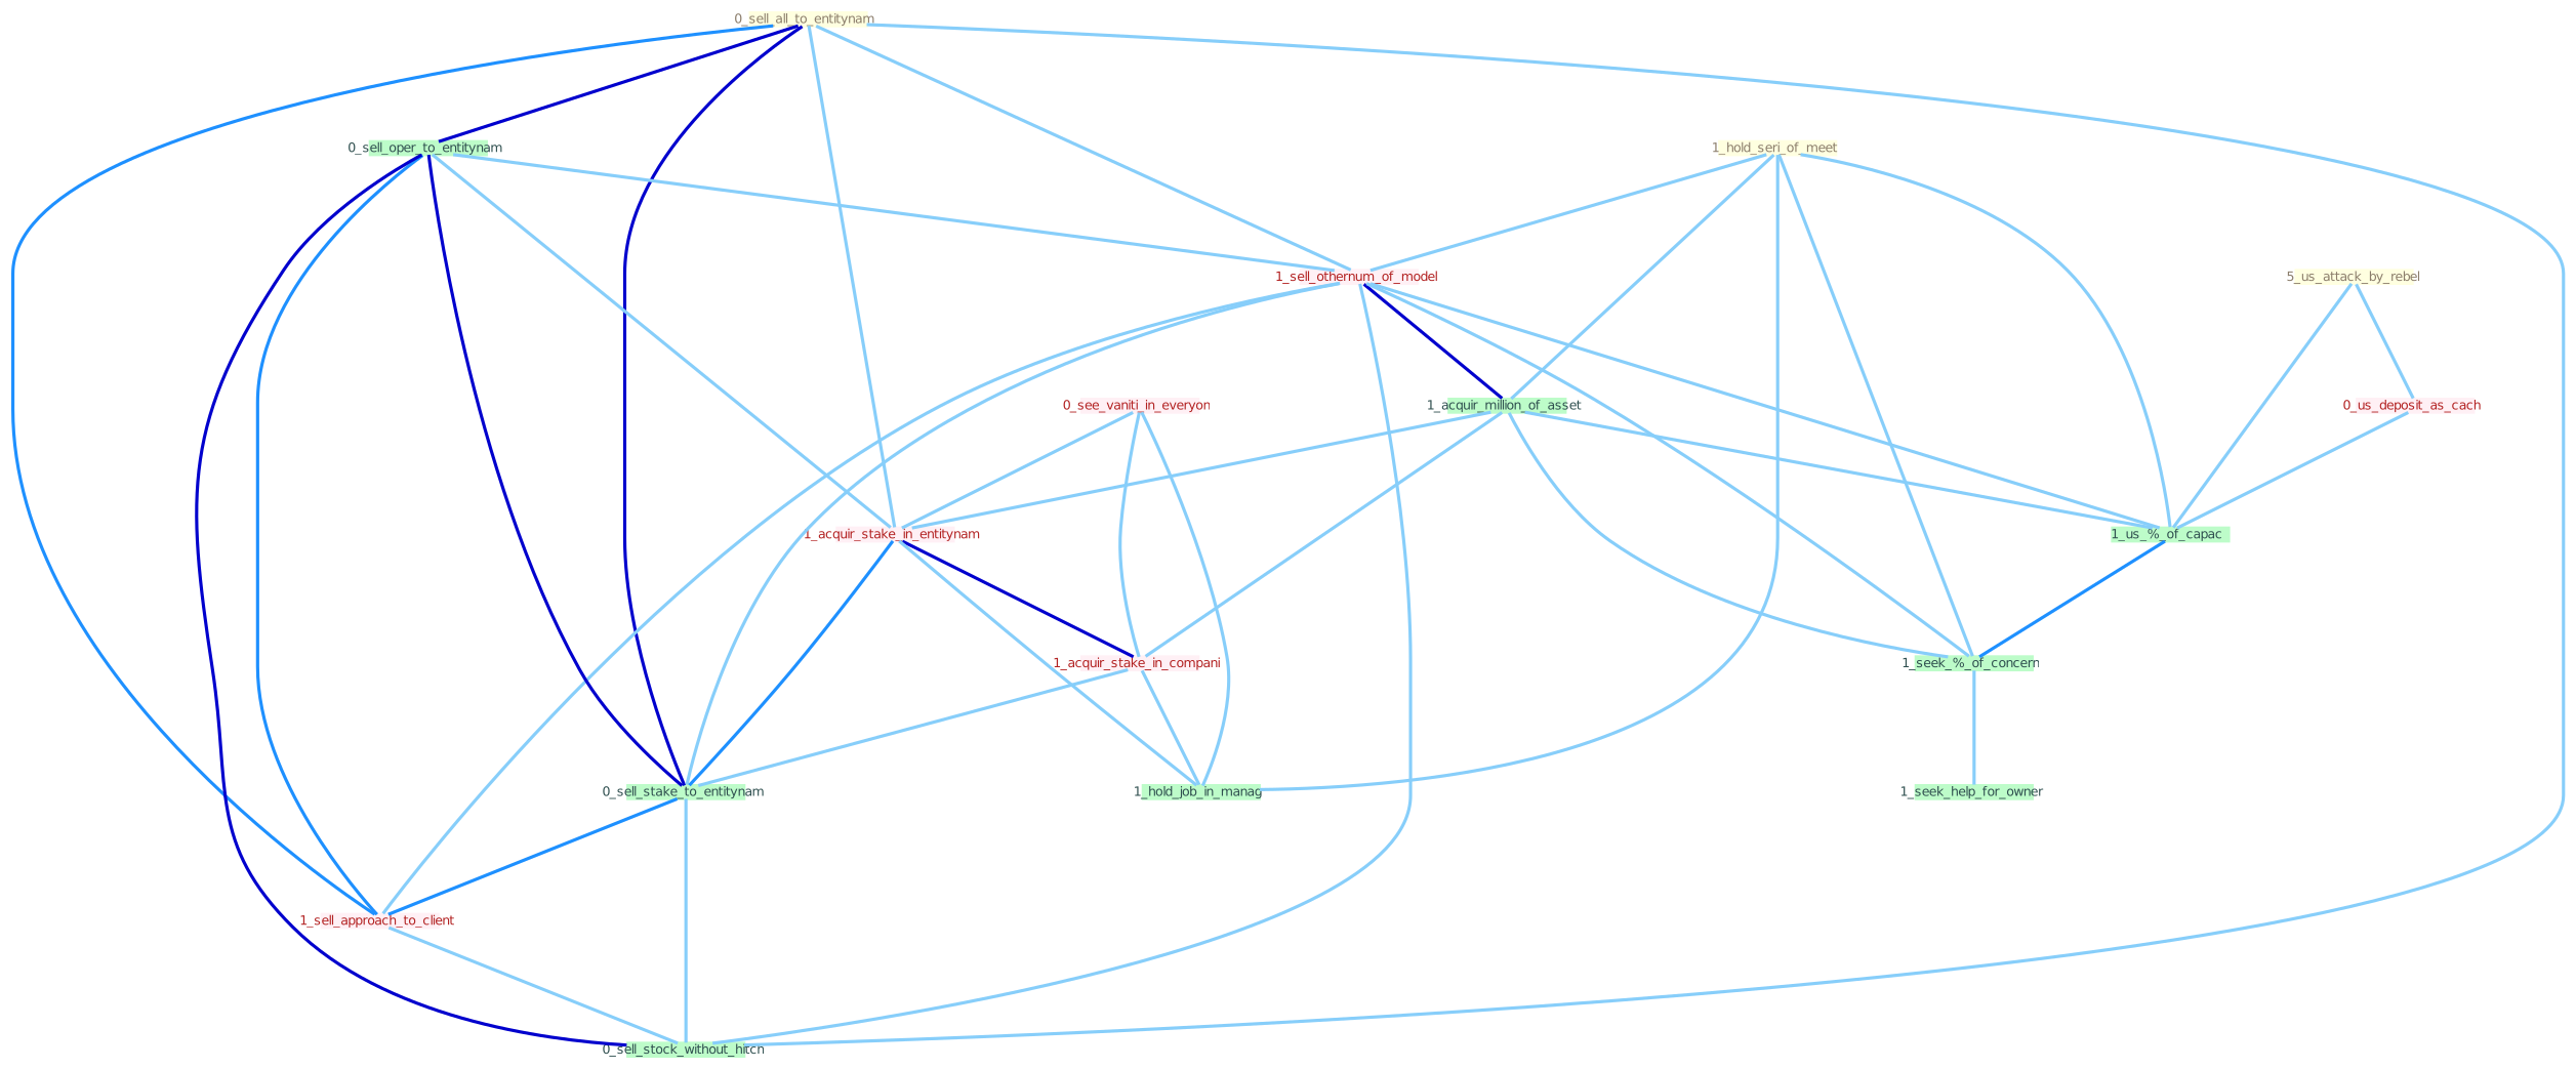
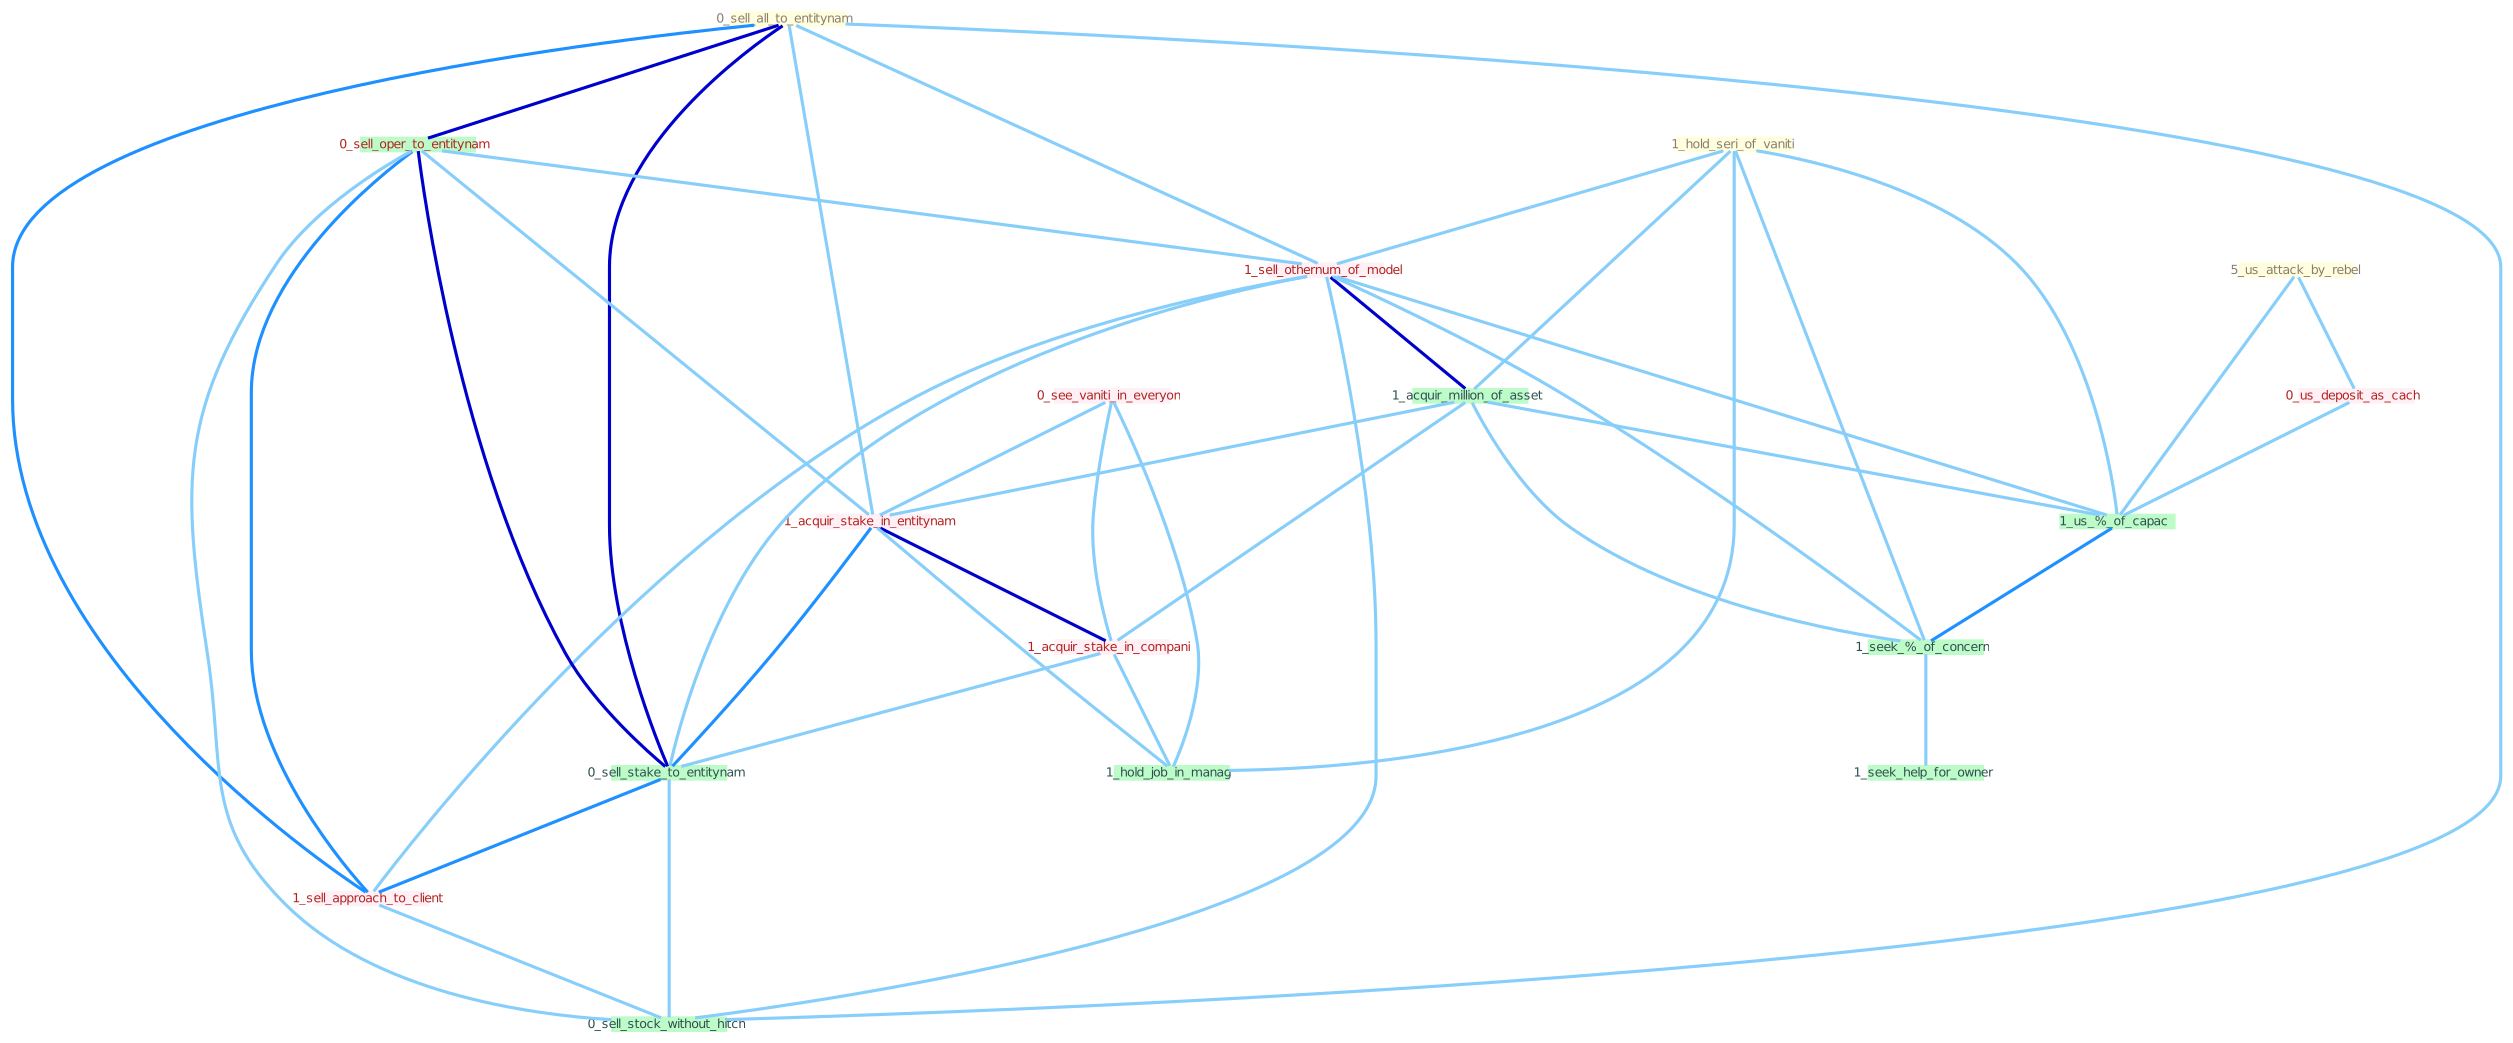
  graph {
    fontname="DejaVu Sans"
    node [color="#BDFCC9" fixedsize=true fontcolor="#2f4f4f" fontname="DejaVu Sans" fontsize=4 shape=polygon style=filled]
    edge [color="#87cefa" fontname="DejaVu Sans" w=1]
-   "1_hold_seri_of_meet " [color="#ffffe0" fontcolor="#8b7d6b" height=.06 width=.5]
+   "1_hold_seri_of_meet " [color="#ffffe0" fontcolor="#8b7d6b" height=.06 width=.5 label="1_hold_seri_of_vaniti"]
    n2 [color="#ffffe0" fontcolor="#8b7d6b" height=.06 label="5_us_attack_by_rebel" width=.5]
    "0_sell_all_to_entitynam " [color="#ffffe0" fontcolor="#8b7d6b" height=.06 width=.5]
    "1_sell_othernum_of_model " [color="#fff0f5" fontcolor="#b22222" height=.06 width=.5]
    "0_see_vaniti_in_everyon " [color="#fff0f5" fontcolor="#b22222" height=.06 width=.5]
    "0_us_deposit_as_cach " [color="#fff0f5" fontcolor="#b22222" height=.06 width=.5]
    "1_acquir_stake_in_entitynam " [color="#fff0f5" fontcolor="#b22222" height=.06 width=.5]
    "1_acquir_stake_in_compani " [color="#fff0f5" fontcolor="#b22222" height=.06 width=.5]
    "1_sell_approach_to_client " [color="#fff0f5" fontcolor="#b22222" height=.06 width=.5]
    "1_acquir_million_of_asset " [height=.06 width=.5]
    "1_us_%_of_capac " [height=.06 width=.5]
    "1_hold_job_in_manag " [height=.06 width=.5]
    "1_seek_%_of_concern " [height=.06 width=.5]
-   "0_sell_oper_to_entitynam " [height=.06 width=.5]
+   "0_sell_oper_to_entitynam " [fontcolor="#b22222" height=.06 width=.5]
    "0_sell_stake_to_entitynam " [height=.06 width=.5]
    "0_sell_stock_without_hitch " [height=.06 width=.5]
    "1_seek_help_for_owner " [height=.06 width=.5]
    subgraph sub_1 {
      "1_hold_seri_of_meet "
      n2
      "0_sell_all_to_entitynam "
    }
    subgraph sub_2 {
      "1_sell_othernum_of_model "
      "0_see_vaniti_in_everyon "
      "0_us_deposit_as_cach "
      "1_acquir_stake_in_entitynam "
      "1_acquir_stake_in_compani "
      "1_sell_approach_to_client "
    }
    "1_hold_seri_of_meet " -- "1_sell_othernum_of_model "
    "1_hold_seri_of_meet " -- "1_acquir_million_of_asset "
    "1_hold_seri_of_meet " -- "1_us_%_of_capac "
    "1_hold_seri_of_meet " -- "1_hold_job_in_manag "
    "1_hold_seri_of_meet " -- "1_seek_%_of_concern "
    n2 -- "0_us_deposit_as_cach "
    n2 -- "1_us_%_of_capac "
    "0_sell_all_to_entitynam " -- "1_sell_othernum_of_model "
    "0_sell_all_to_entitynam " -- "1_acquir_stake_in_entitynam "
    "0_sell_all_to_entitynam " -- "1_sell_approach_to_client " [color="#1e90ff" w=2]
    "0_sell_all_to_entitynam " -- "0_sell_oper_to_entitynam " [color="#0000cd" w=3]
    "0_sell_all_to_entitynam " -- "0_sell_stake_to_entitynam " [color="#0000cd" w=3]
    "0_sell_all_to_entitynam " -- "0_sell_stock_without_hitch "
    "1_sell_othernum_of_model " -- "1_sell_approach_to_client "
    "1_sell_othernum_of_model " -- "1_acquir_million_of_asset " [color="#0000cd"]
    "1_sell_othernum_of_model " -- "1_us_%_of_capac "
    "1_sell_othernum_of_model " -- "1_seek_%_of_concern "
    "1_sell_othernum_of_model " -- "0_sell_stake_to_entitynam "
    "1_sell_othernum_of_model " -- "0_sell_stock_without_hitch "
    "0_see_vaniti_in_everyon " -- "1_acquir_stake_in_entitynam "
    "0_see_vaniti_in_everyon " -- "1_acquir_stake_in_compani "
    "0_see_vaniti_in_everyon " -- "1_hold_job_in_manag "
    "0_us_deposit_as_cach " -- "1_us_%_of_capac "
    "1_acquir_stake_in_entitynam " -- "1_acquir_stake_in_compani " [color="#0000cd" w=3]
    "1_acquir_stake_in_entitynam " -- "1_hold_job_in_manag "
    "1_acquir_stake_in_entitynam " -- "0_sell_stake_to_entitynam " [color="#1e90ff" w=2]
    "1_acquir_stake_in_compani " -- "1_hold_job_in_manag "
    "1_acquir_stake_in_compani " -- "0_sell_stake_to_entitynam "
    "1_sell_approach_to_client " -- "0_sell_stock_without_hitch "
    "1_acquir_million_of_asset " -- "1_acquir_stake_in_entitynam "
    "1_acquir_million_of_asset " -- "1_acquir_stake_in_compani "
    "1_acquir_million_of_asset " -- "1_us_%_of_capac "
    "1_acquir_million_of_asset " -- "1_seek_%_of_concern "
    "1_us_%_of_capac " -- "1_seek_%_of_concern " [color="#1e90ff" w=2]
    "1_seek_%_of_concern " -- "1_seek_help_for_owner "
    "0_sell_oper_to_entitynam " -- "1_sell_othernum_of_model "
    "0_sell_oper_to_entitynam " -- "1_acquir_stake_in_entitynam "
    "0_sell_oper_to_entitynam " -- "1_sell_approach_to_client " [color="#1e90ff" w=2]
    "0_sell_oper_to_entitynam " -- "0_sell_stake_to_entitynam " [color="#0000cd" w=3]
-   "0_sell_oper_to_entitynam " -- "0_sell_stock_without_hitch " [color="#0000cd"]
+   "0_sell_oper_to_entitynam " -- "0_sell_stock_without_hitch "
    "0_sell_stake_to_entitynam " -- "1_sell_approach_to_client " [color="#1e90ff" w=2]
    "0_sell_stake_to_entitynam " -- "0_sell_stock_without_hitch "
  }
